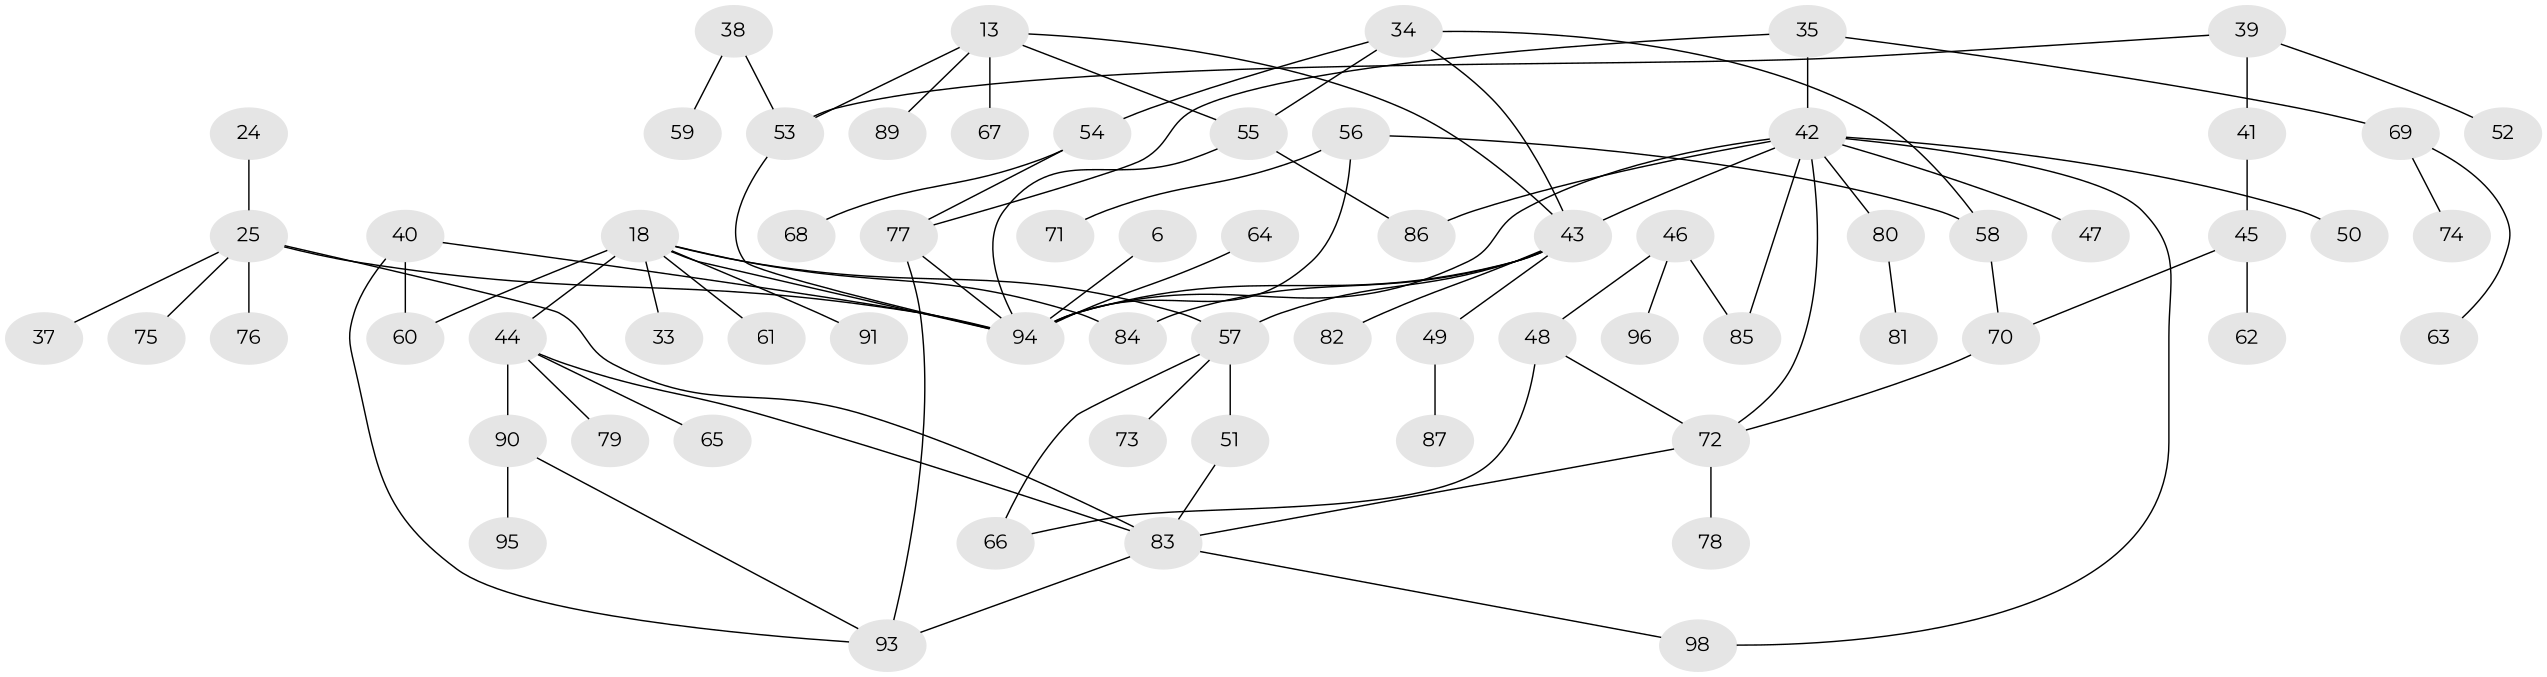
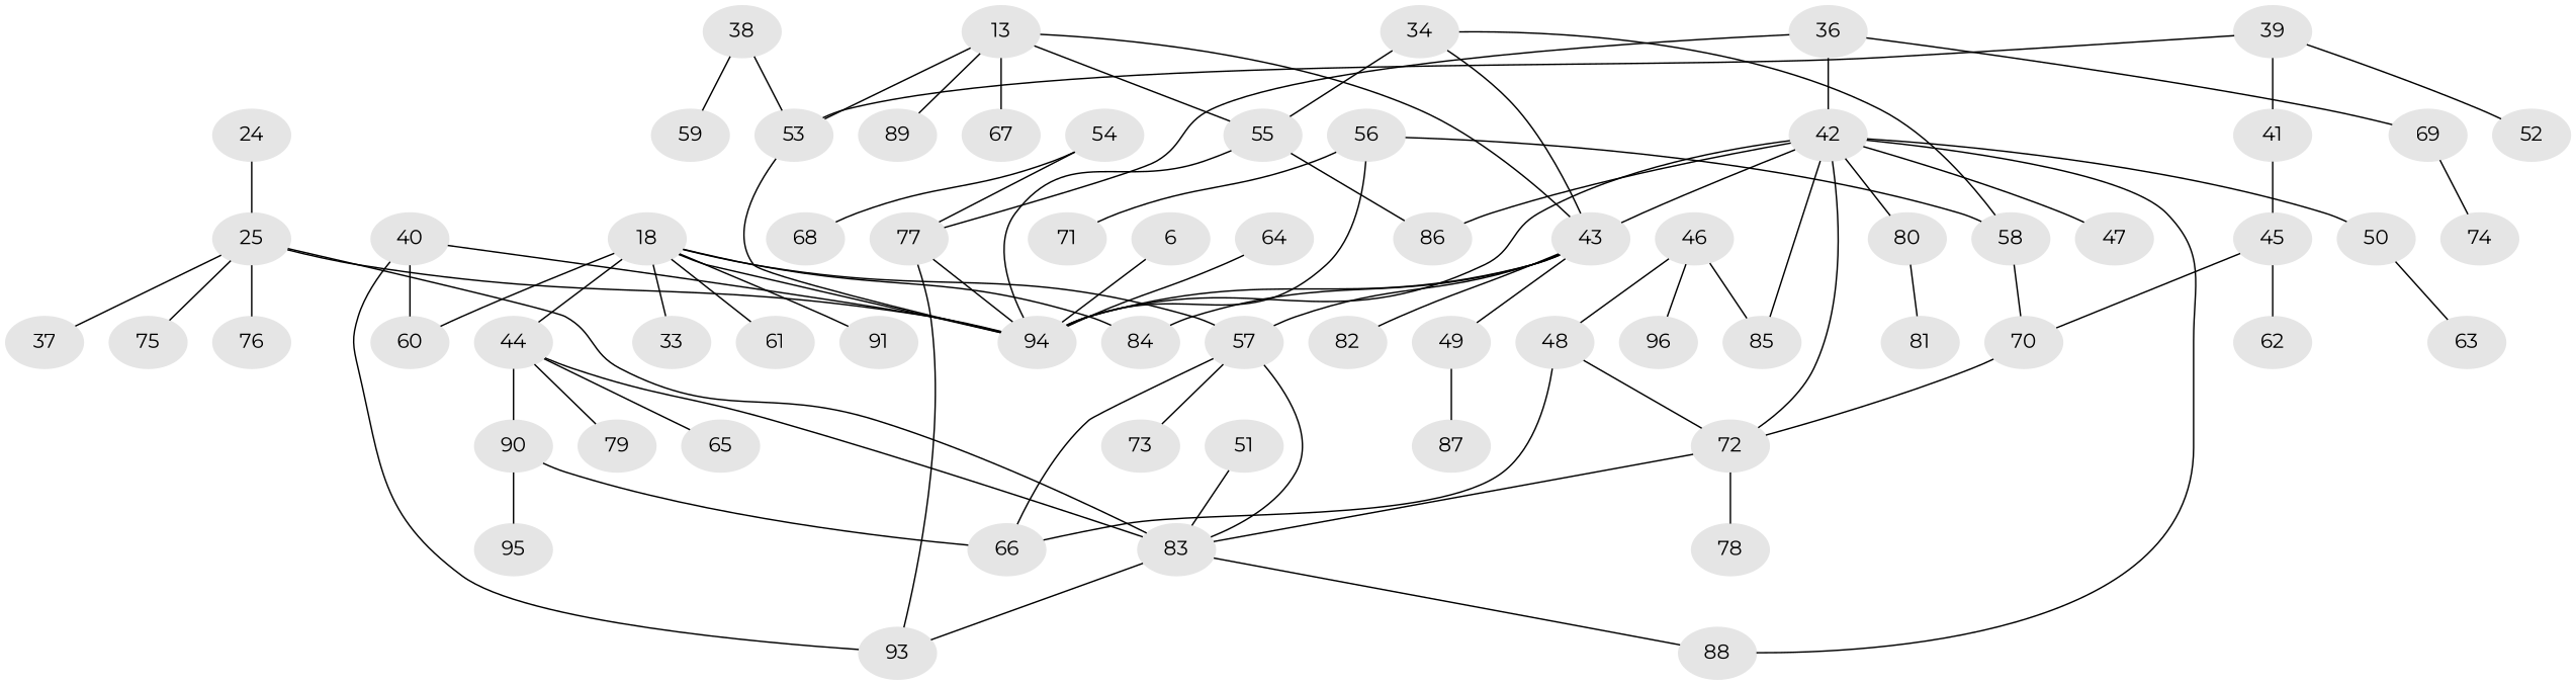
  graph {
    fontname=Montserrat
    node [color=gray90 fontname=Montserrat style=filled]
    edge [fontname=Montserrat]
    94 [super="+8+3"]
    6
    43 [super="+20+35"]
    57 [super="+16"]
    84
    49
    82
    13
    53 [super="+29"]
    55
    67
    89
    86
    18 [super="+7+15"]
    33
    44 [super="+30"]
    60
    61
    91
    83 [super="+26"]
    65
    79
    90 [super="+31"]
    66
    73
    25 [super="+23"]
    37
    75
    76
    24
    93 [super="+92"]
-   88 [label=98]
+   88
    34
    54
    58
    77
    68
    70
-   36 [super="+27" label=35]
+   36 [super="+27"]
    42 [super="+19+11+17+22"]
    69
    47
    50
    72 [super="+28"]
    80
    85
    74
    38
    59
    39
    41
    52
    45
    40
    62
    46
    48
    96
    63
    78
    81
    87
    95
    51
    56 [super="+21"]
    71
    64
    6 -- 94
    43 -- 94 [weight=3]
    43 -- 57
    43 -- 84
    43 -- 49
    43 -- 82
-   57 -- 51
+   57 -- 83
    57 -- 66
    57 -- 73
    49 -- 87
    13 -- 43
    13 -- 53
    13 -- 55
    13 -- 67
    13 -- 89
    53 -- 94
    55 -- 94
    55 -- 86
    18 -- 94 [weight=2]
    18 -- 57
    18 -- 84
    18 -- 33
    18 -- 44
    18 -- 60
    18 -- 61
    18 -- 91
    44 -- 83
    44 -- 65
    44 -- 79
    44 -- 90
    83 -- 93 [weight=2]
    83 -- 88
-   90 -- 93
+   90 -- 66
    90 -- 95
    25 -- 94
    25 -- 83
    25 -- 37
    25 -- 75
    25 -- 76
    24 -- 25
    34 -- 43
    34 -- 55
-   34 -- 54
    34 -- 58
    54 -- 77
    54 -- 68
    58 -- 70
    77 -- 94
    77 -- 93
    70 -- 72
    36 -- 77
    36 -- 42
    36 -- 69
    42 -- 94
    42 -- 43
    42 -- 86
    42 -- 88
    42 -- 47
    42 -- 50
    42 -- 72
    42 -- 80
    42 -- 85
    69 -- 74
-   69 -- 63
+   50 -- 63
    72 -- 83
    72 -- 78
    80 -- 81
    38 -- 53
    38 -- 59
    39 -- 53
    39 -- 41
    39 -- 52
    41 -- 45
    45 -- 70
    45 -- 62
    40 -- 94
    40 -- 60
    40 -- 93
    46 -- 85
    46 -- 48
    46 -- 96
    48 -- 66
    48 -- 72
    51 -- 83
    56 -- 94
    56 -- 58
    56 -- 71
    64 -- 94
  }
